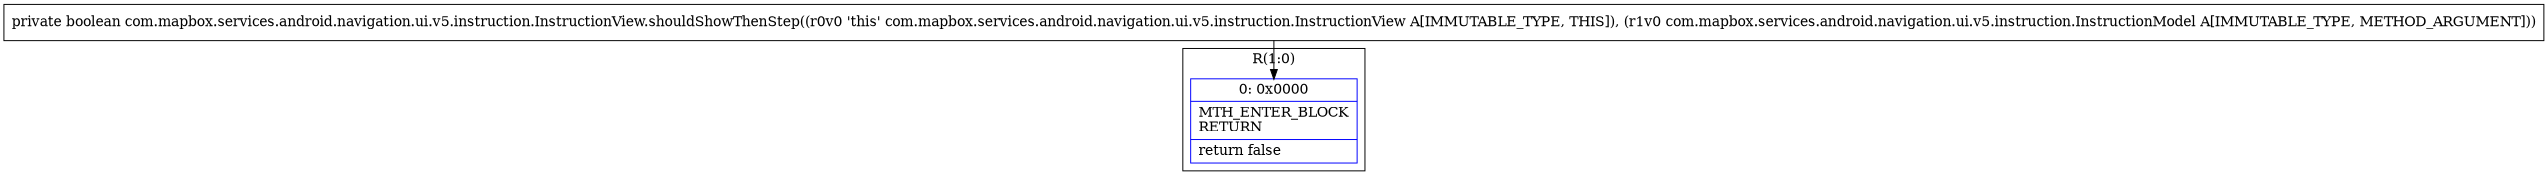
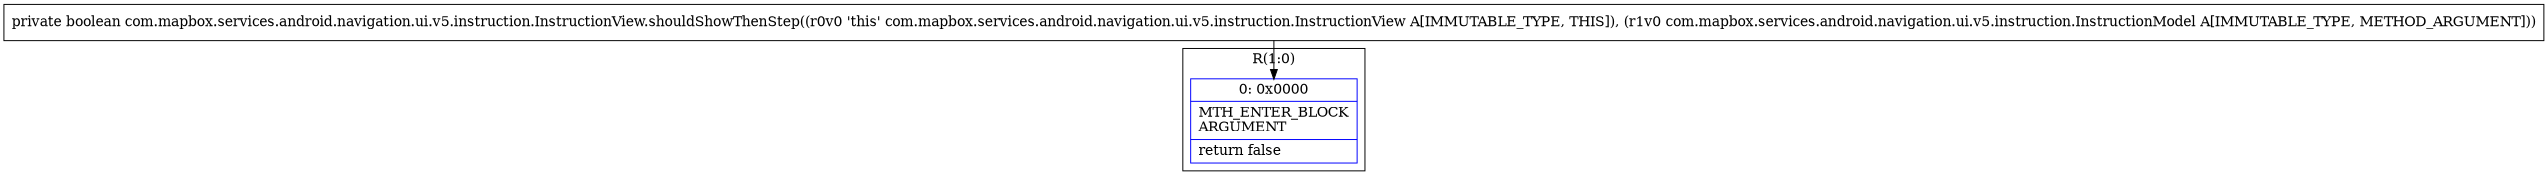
  digraph {
    fontname="DejaVu Serif"
    node [shape=record fontname="DejaVu Serif"]
-   n1 [color=blue label="{0\:\ 0x0000|MTH_ENTER_BLOCK\lRETURN\l|return false\l}"]
+   n1 [color=blue label="{0\:\ 0x0000|MTH_ENTER_BLOCK\lARGUMENT\l|return false\l}"]
    n2 [label="{private boolean com.mapbox.services.android.navigation.ui.v5.instruction.InstructionView.shouldShowThenStep((r0v0 'this' com.mapbox.services.android.navigation.ui.v5.instruction.InstructionView A[IMMUTABLE_TYPE, THIS]), (r1v0 com.mapbox.services.android.navigation.ui.v5.instruction.InstructionModel A[IMMUTABLE_TYPE, METHOD_ARGUMENT])) }"]
    subgraph cluster_1 {
      label="R(1:0)"
      n1
    }
    n2 -> n1 [fontname="DejaVu Serif"]
  }
